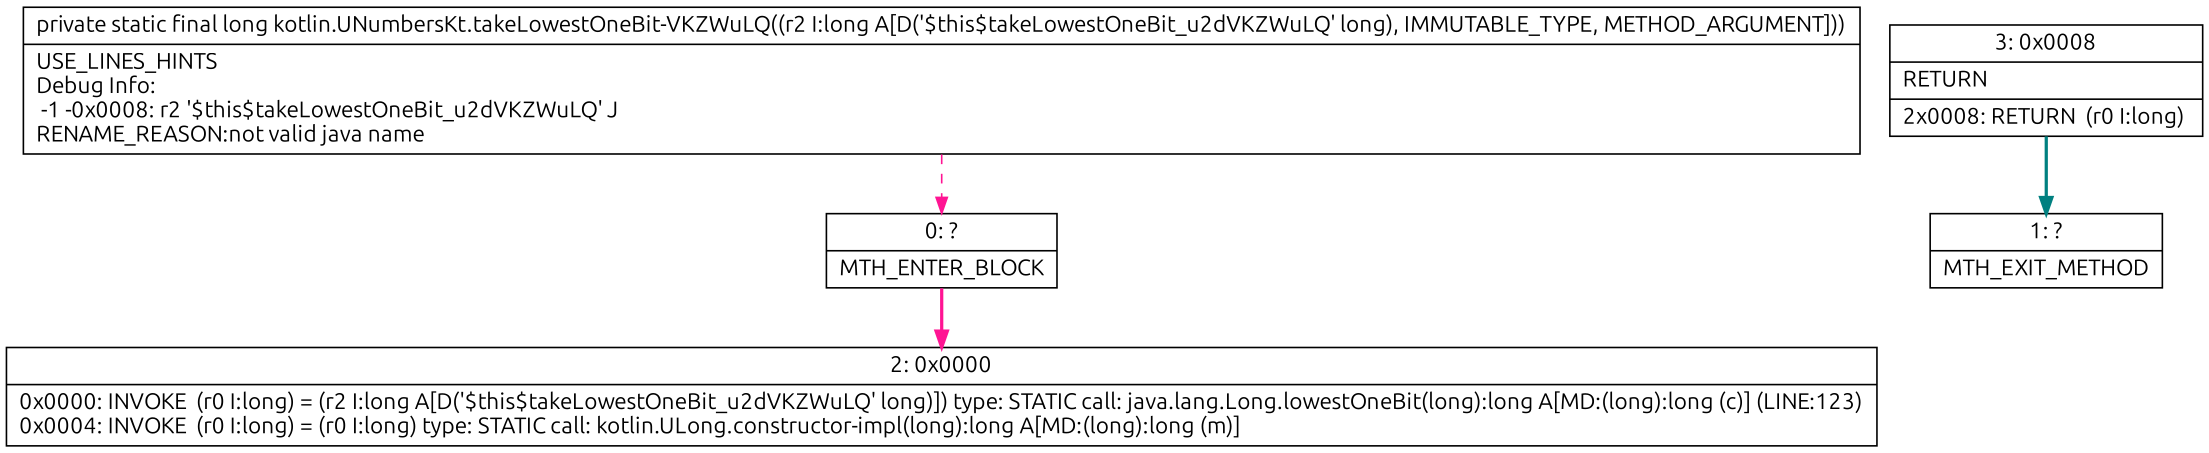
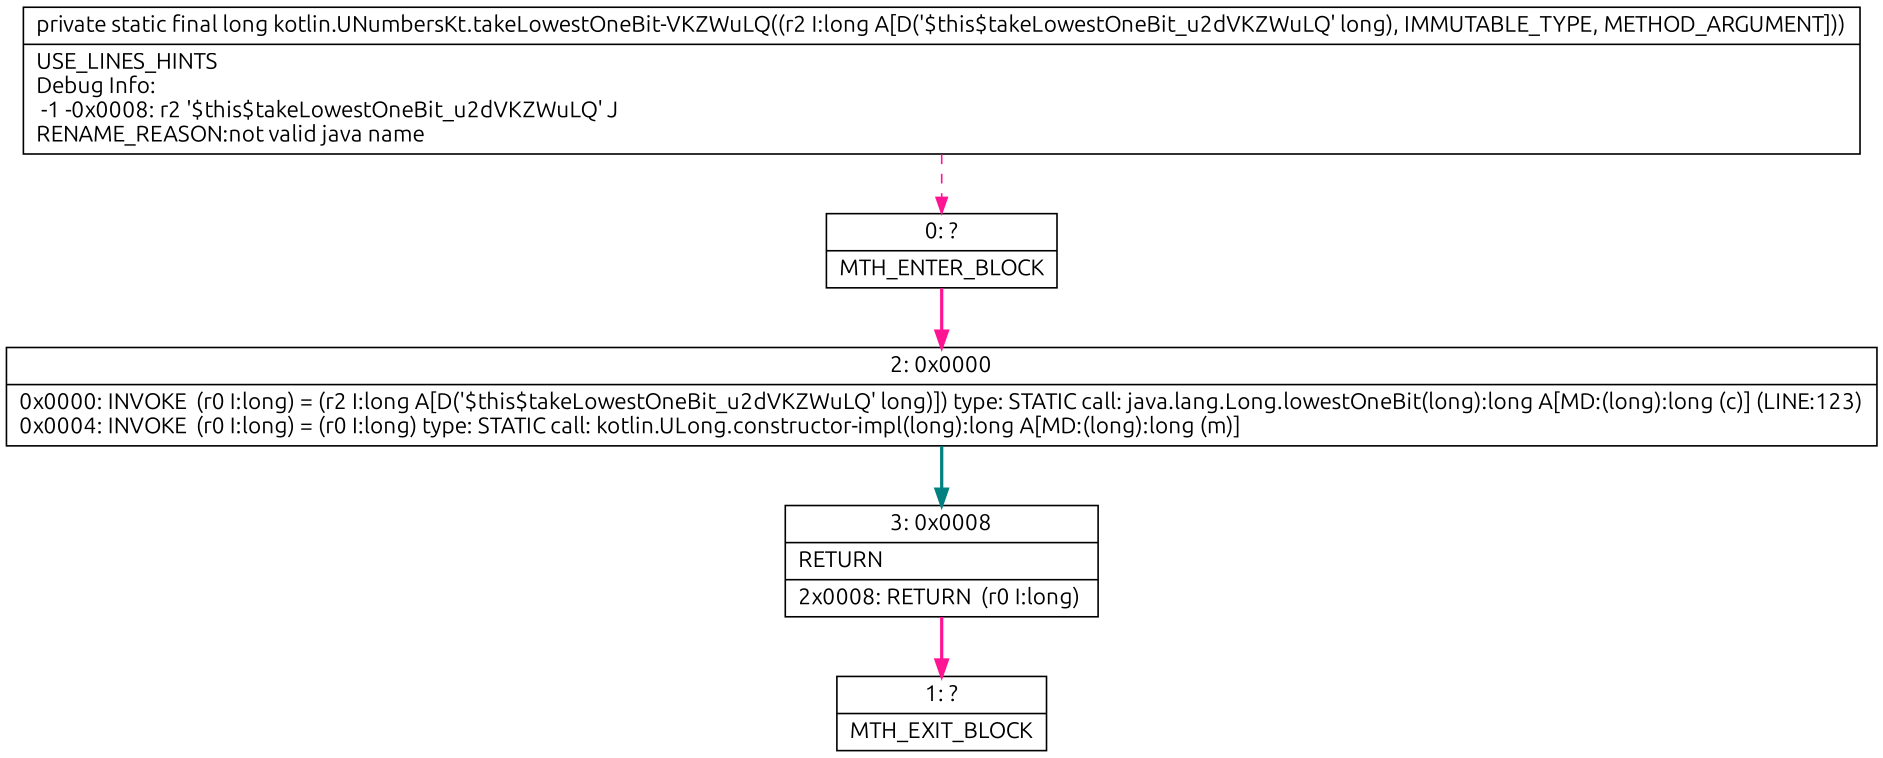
  digraph {
    fontname=Ubuntu
    node [fontname=Ubuntu shape=record]
    edge [color=deeppink fontname=Ubuntu style=bold]
    n1 [label="{0\:\ ?|MTH_ENTER_BLOCK\l}"]
    n2 [label="{2\:\ 0x0000|0x0000: INVOKE  (r0 I:long) = (r2 I:long A[D('$this$takeLowestOneBit_u2dVKZWuLQ' long)]) type: STATIC call: java.lang.Long.lowestOneBit(long):long A[MD:(long):long (c)] (LINE:123)\l0x0004: INVOKE  (r0 I:long) = (r0 I:long) type: STATIC call: kotlin.ULong.constructor\-impl(long):long A[MD:(long):long (m)]\l}"]
    n3 [label="{3\:\ 0x0008|RETURN\l|2x0008: RETURN  (r0 I:long) \l}"]
-   n4 [label="{1\:\ ?|MTH_EXIT_METHOD\l}"]
+   n4 [label="{1\:\ ?|MTH_EXIT_BLOCK\l}"]
    n5 [label="{private static final long kotlin.UNumbersKt.takeLowestOneBit\-VKZWuLQ((r2 I:long A[D('$this$takeLowestOneBit_u2dVKZWuLQ' long), IMMUTABLE_TYPE, METHOD_ARGUMENT]))  | USE_LINES_HINTS\lDebug Info:\l  \-1 \-0x0008: r2 '$this$takeLowestOneBit_u2dVKZWuLQ' J\lRENAME_REASON:not valid java name\l}"]
    n1 -> n2
-   n3 -> n4 [color=teal]
+   n2 -> n3 [color=teal]
+   n3 -> n4
    n5 -> n1 [style=dashed]
  }
